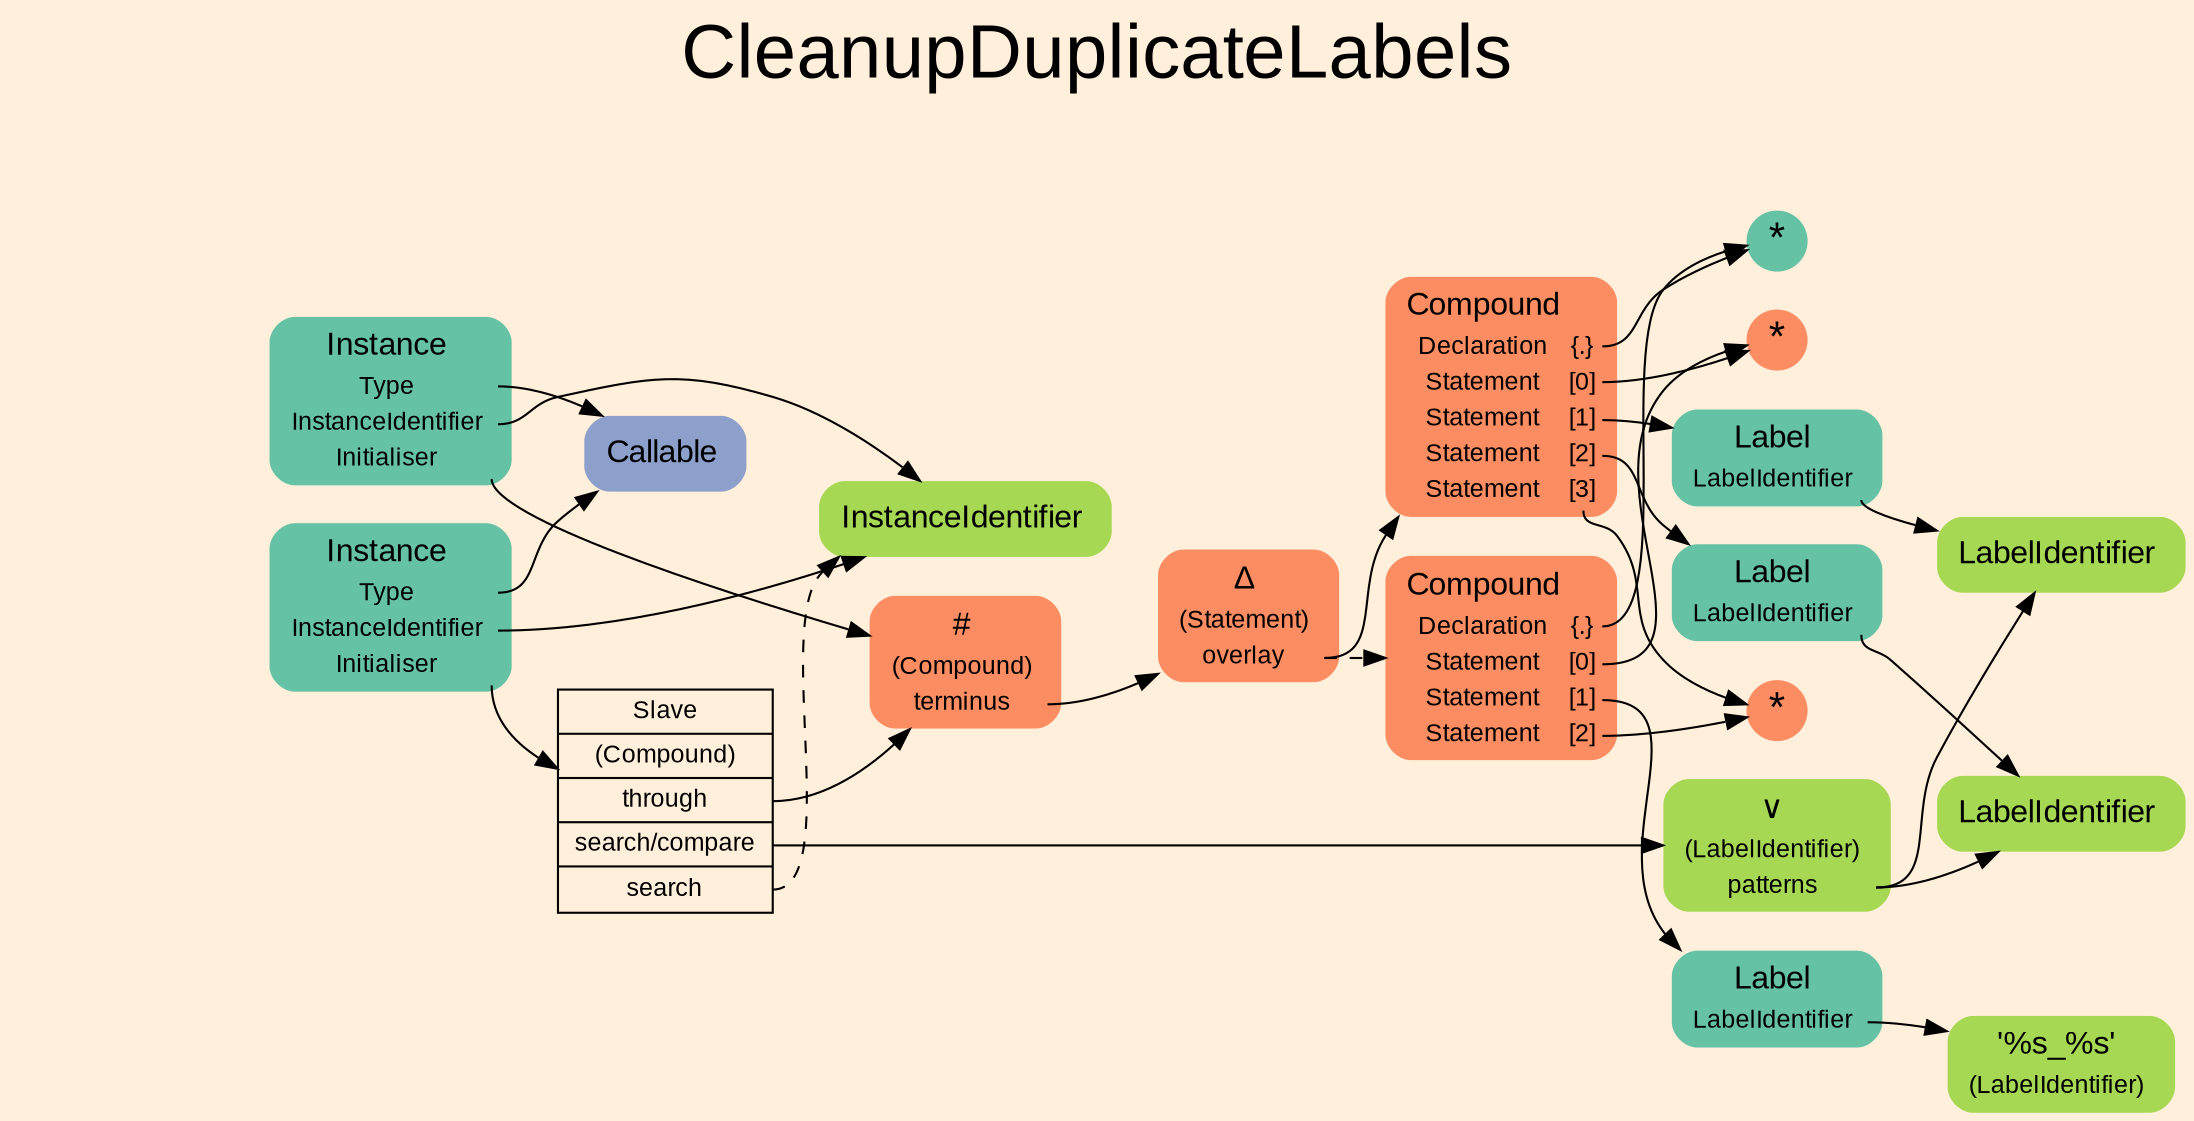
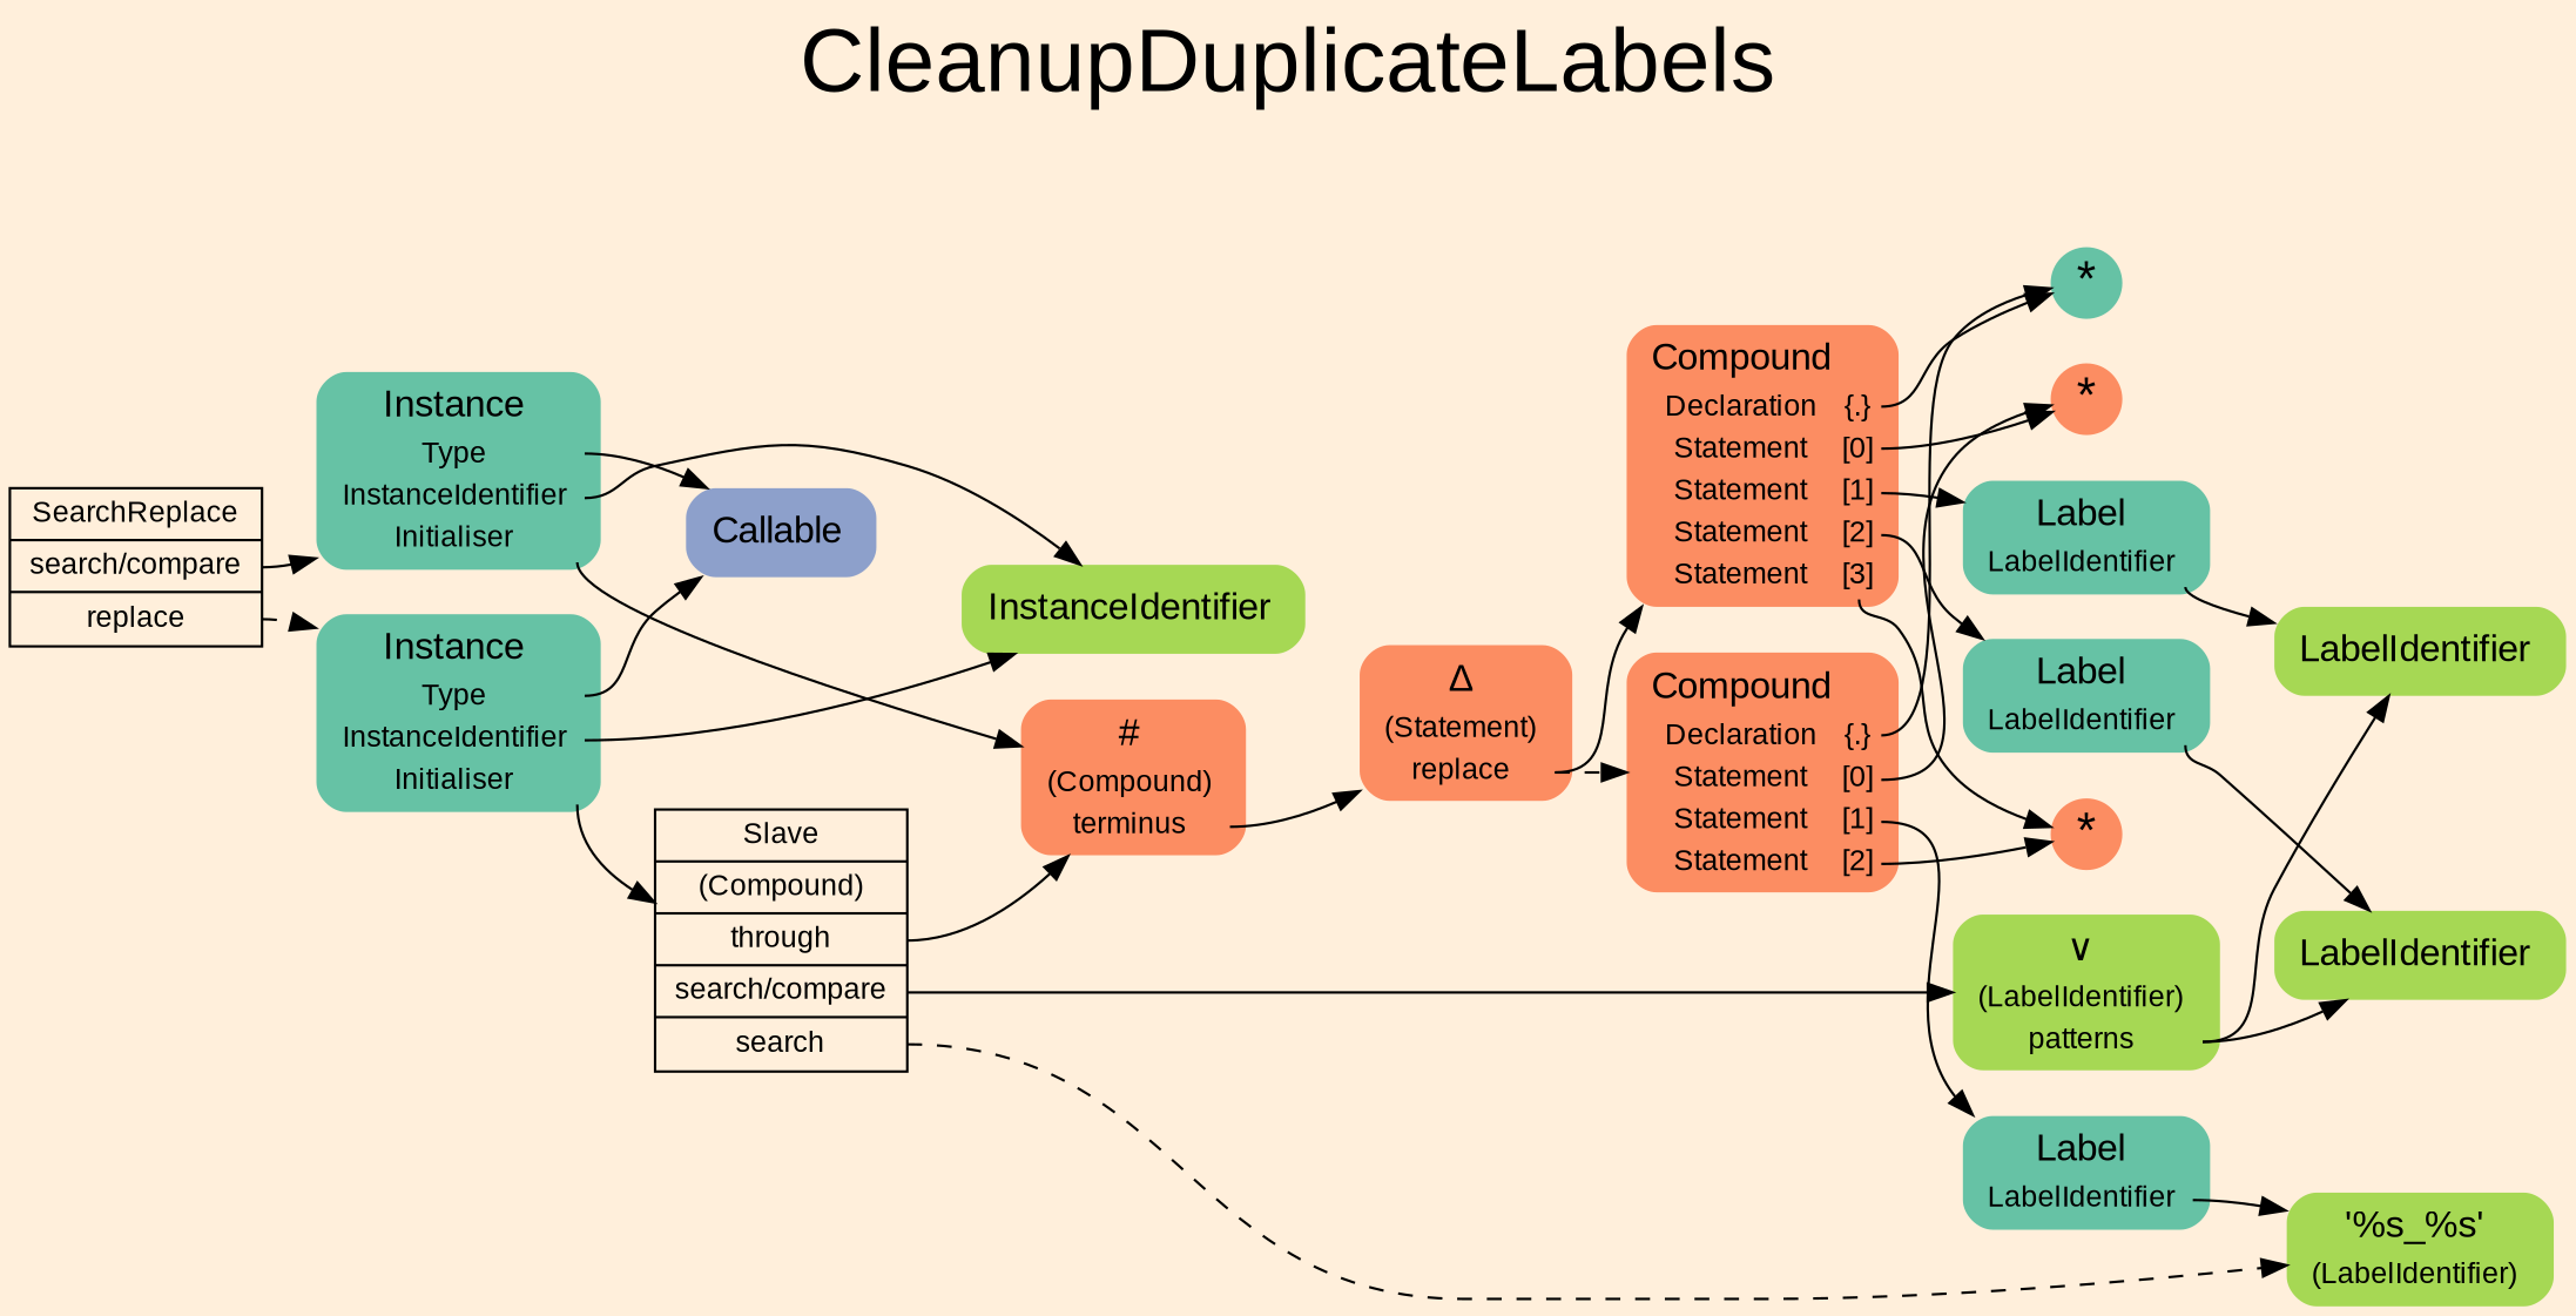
  digraph {
    bgcolor=antiquewhite1
    color=black
    fontcolor=black
    fontname=Arial
    fontsize=36
    label=CleanupDuplicateLabels
    labelloc=t
    rankdir=LR
    ranksep=0.3
    node [fillcolor="/set28/1" fontname=Arial fontsize=12 shape=plaintext style="rounded,filled"]
    edge [color=black fontcolor=black fontname=Arial tailport=port1]
+   n1 [color=black fillcolor=antiquewhite1 fontcolor=black label="<fixed> SearchReplace | <port0> search/compare | <port1> replace" shape=record style=filled]
    n2 [label=<<TABLE BORDER="0" CELLBORDER="0" CELLSPACING="0">      <TR><TD><FONT POINT-SIZE="15.0">Instance</FONT></TD><TD></TD></TR>      <TR><TD>Type</TD><TD PORT="port0"></TD></TR>      <TR><TD>InstanceIdentifier</TD><TD PORT="port1"></TD></TR>      <TR><TD>Initialiser</TD><TD PORT="port2"></TD></TR>     </TABLE>>]
    n3 [label=<<TABLE BORDER="0" CELLBORDER="0" CELLSPACING="0">      <TR><TD><FONT POINT-SIZE="15.0">Instance</FONT></TD><TD></TD></TR>      <TR><TD>Type</TD><TD PORT="port0"></TD></TR>      <TR><TD>InstanceIdentifier</TD><TD PORT="port1"></TD></TR>      <TR><TD>Initialiser</TD><TD PORT="port2"></TD></TR>     </TABLE>>]
    n4 [fillcolor="/set28/3" label=<<TABLE BORDER="0" CELLBORDER="0" CELLSPACING="0">      <TR><TD><FONT POINT-SIZE="15.0">Callable</FONT></TD><TD></TD></TR>     </TABLE>>]
    n5 [fillcolor="/set28/5" label=<<TABLE BORDER="0" CELLBORDER="0" CELLSPACING="0">      <TR><TD><FONT POINT-SIZE="15.0">InstanceIdentifier</FONT></TD><TD></TD></TR>     </TABLE>>]
    n6 [fillcolor="/set28/2" label=<<TABLE BORDER="0" CELLBORDER="0" CELLSPACING="0">      <TR><TD><FONT POINT-SIZE="15.0">#</FONT></TD><TD></TD></TR>      <TR><TD>(Compound)</TD><TD PORT="port0"></TD></TR>      <TR><TD>terminus</TD><TD PORT="port1"></TD></TR>     </TABLE>>]
    n7 [color=black fillcolor=antiquewhite1 fontcolor=black label="<fixed> Slave | <port0> (Compound) | <port1> through | <port2> search/compare | <port3> search" shape=record style=filled]
-   n8 [fillcolor="/set28/2" label=<<TABLE BORDER="0" CELLBORDER="0" CELLSPACING="0">      <TR><TD><FONT POINT-SIZE="15.0">Δ</FONT></TD><TD></TD></TR>      <TR><TD>(Statement)</TD><TD PORT="port0"></TD></TR>      <TR><TD>overlay</TD><TD PORT="port1"></TD></TR>     </TABLE>>]
+   n8 [fillcolor="/set28/2" label=<<TABLE BORDER="0" CELLBORDER="0" CELLSPACING="0">      <TR><TD><FONT POINT-SIZE="15.0">Δ</FONT></TD><TD></TD></TR>      <TR><TD>(Statement)</TD><TD PORT="port0"></TD></TR>      <TR><TD>replace</TD><TD PORT="port1"></TD></TR>     </TABLE>>]
    n9 [fillcolor="/set28/2" label=<<TABLE BORDER="0" CELLBORDER="0" CELLSPACING="0">      <TR><TD><FONT POINT-SIZE="15.0">Compound</FONT></TD><TD></TD></TR>      <TR><TD>Declaration</TD><TD PORT="port0">{.}</TD></TR>      <TR><TD>Statement</TD><TD PORT="port1">[0]</TD></TR>      <TR><TD>Statement</TD><TD PORT="port2">[1]</TD></TR>      <TR><TD>Statement</TD><TD PORT="port3">[2]</TD></TR>      <TR><TD>Statement</TD><TD PORT="port4">[3]</TD></TR>     </TABLE>>]
    n10 [fillcolor="/set28/2" label=<<TABLE BORDER="0" CELLBORDER="0" CELLSPACING="0">      <TR><TD><FONT POINT-SIZE="15.0">Compound</FONT></TD><TD></TD></TR>      <TR><TD>Declaration</TD><TD PORT="port0">{.}</TD></TR>      <TR><TD>Statement</TD><TD PORT="port1">[0]</TD></TR>      <TR><TD>Statement</TD><TD PORT="port2">[1]</TD></TR>      <TR><TD>Statement</TD><TD PORT="port3">[2]</TD></TR>     </TABLE>>]
    n11 [fixedsize=true fontsize=20 height=0.4 label=<*> penwidth=0.0 shape=circle style=filled width=0.4]
    n12 [fillcolor="/set28/2" fixedsize=true fontsize=20 height=0.4 label=<*> penwidth=0.0 shape=circle style=filled width=0.4]
    n13 [label=<<TABLE BORDER="0" CELLBORDER="0" CELLSPACING="0">      <TR><TD><FONT POINT-SIZE="15.0">Label</FONT></TD><TD></TD></TR>      <TR><TD>LabelIdentifier</TD><TD PORT="port0"></TD></TR>     </TABLE>>]
    n14 [label=<<TABLE BORDER="0" CELLBORDER="0" CELLSPACING="0">      <TR><TD><FONT POINT-SIZE="15.0">Label</FONT></TD><TD></TD></TR>      <TR><TD>LabelIdentifier</TD><TD PORT="port0"></TD></TR>     </TABLE>>]
    n15 [fillcolor="/set28/2" fixedsize=true fontsize=20 height=0.4 label=<*> penwidth=0.0 shape=circle style=filled width=0.4]
    n16 [label=<<TABLE BORDER="0" CELLBORDER="0" CELLSPACING="0">      <TR><TD><FONT POINT-SIZE="15.0">Label</FONT></TD><TD></TD></TR>      <TR><TD>LabelIdentifier</TD><TD PORT="port0"></TD></TR>     </TABLE>>]
    n17 [fillcolor="/set28/5" label=<<TABLE BORDER="0" CELLBORDER="0" CELLSPACING="0">      <TR><TD><FONT POINT-SIZE="15.0">LabelIdentifier</FONT></TD><TD></TD></TR>     </TABLE>>]
    n18 [fillcolor="/set28/5" label=<<TABLE BORDER="0" CELLBORDER="0" CELLSPACING="0">      <TR><TD><FONT POINT-SIZE="15.0">LabelIdentifier</FONT></TD><TD></TD></TR>     </TABLE>>]
    n19 [fillcolor="/set28/5" label=<<TABLE BORDER="0" CELLBORDER="0" CELLSPACING="0">      <TR><TD><FONT POINT-SIZE="15.0">'%s_%s'</FONT></TD><TD></TD></TR>      <TR><TD>(LabelIdentifier)</TD><TD PORT="port0"></TD></TR>     </TABLE>>]
    n20 [fillcolor="/set28/5" label=<<TABLE BORDER="0" CELLBORDER="0" CELLSPACING="0">      <TR><TD><FONT POINT-SIZE="15.0">∨</FONT></TD><TD></TD></TR>      <TR><TD>(LabelIdentifier)</TD><TD PORT="port0"></TD></TR>      <TR><TD>patterns</TD><TD PORT="port1"></TD></TR>     </TABLE>>]
+   n1 -> n2 [tailport=port0]
+   n1 -> n3 [style=dashed]
    n2 -> n4 [tailport=port0]
    n2 -> n5
    n2 -> n6 [tailport=port2]
    n3 -> n4 [tailport=port0]
    n3 -> n5
    n3 -> n7 [tailport=port2]
    n6 -> n8
    n7 -> n6
-   n7 -> n5 [style=dashed tailport=port3]
+   n7 -> n19 [style=dashed tailport=port3]
    n7 -> n20 [tailport=port2]
    n8 -> n9
    n8 -> n10 [style=dashed]
    n9 -> n11 [tailport=port0]
    n9 -> n12
    n9 -> n13 [tailport=port2]
    n9 -> n14 [tailport=port3]
    n9 -> n15 [tailport=port4]
    n10 -> n11 [tailport=port0]
    n10 -> n12
    n10 -> n15 [tailport=port3]
    n10 -> n16 [tailport=port2]
    n13 -> n17 [tailport=port0]
    n14 -> n18 [tailport=port0]
    n16 -> n19 [tailport=port0]
    n20 -> n17
    n20 -> n18
  }
